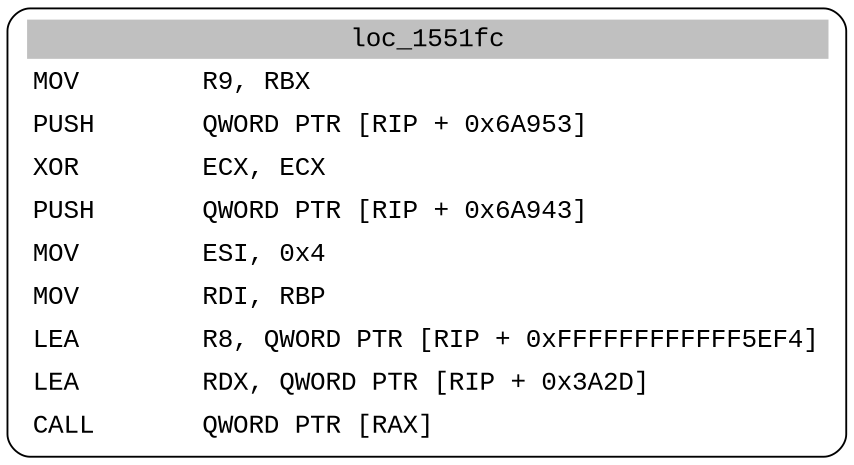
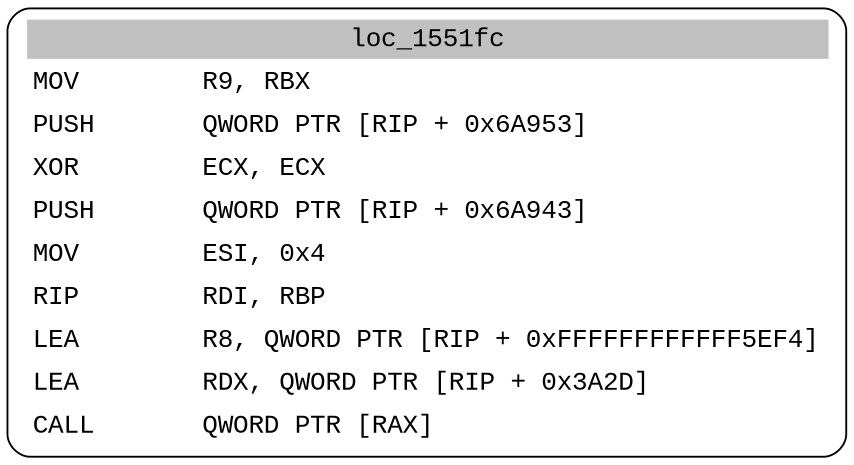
  digraph {
-   n1 [fontname="Courier New" label=<<table border="0" cellborder="0" cellpadding="3"><tr><td align="center" colspan="2" bgcolor="grey">loc_1551fc</td></tr><tr><td align="left">MOV        R9, RBX</td></tr><tr><td align="left">PUSH       QWORD PTR [RIP + 0x6A953]</td></tr><tr><td align="left">XOR        ECX, ECX</td></tr><tr><td align="left">PUSH       QWORD PTR [RIP + 0x6A943]</td></tr><tr><td align="left">MOV        ESI, 0x4</td></tr><tr><td align="left">MOV        RDI, RBP</td></tr><tr><td align="left">LEA        R8, QWORD PTR [RIP + 0xFFFFFFFFFFFF5EF4]</td></tr><tr><td align="left">LEA        RDX, QWORD PTR [RIP + 0x3A2D]</td></tr><tr><td align="left">CALL       QWORD PTR [RAX]</td></tr></table>> shape=Mrecord]
+   n1 [fontname="Courier New" label=<<table border="0" cellborder="0" cellpadding="3"><tr><td align="center" colspan="2" bgcolor="grey">loc_1551fc</td></tr><tr><td align="left">MOV        R9, RBX</td></tr><tr><td align="left">PUSH       QWORD PTR [RIP + 0x6A953]</td></tr><tr><td align="left">XOR        ECX, ECX</td></tr><tr><td align="left">PUSH       QWORD PTR [RIP + 0x6A943]</td></tr><tr><td align="left">MOV        ESI, 0x4</td></tr><tr><td align="left">RIP        RDI, RBP</td></tr><tr><td align="left">LEA        R8, QWORD PTR [RIP + 0xFFFFFFFFFFFF5EF4]</td></tr><tr><td align="left">LEA        RDX, QWORD PTR [RIP + 0x3A2D]</td></tr><tr><td align="left">CALL       QWORD PTR [RAX]</td></tr></table>> shape=Mrecord]
  }
